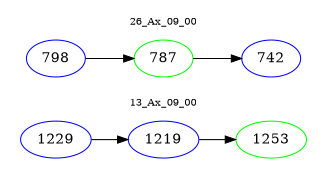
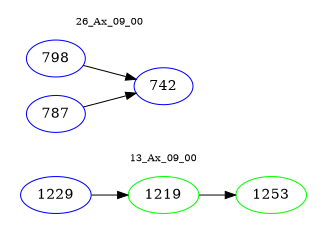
  digraph {
    rankdir=LR
    node [color=blue]
    edge [color=black]
    n1 [label=1229]
-   n2 [label=1219]
+   n2 [color=green label=1219]
    n3 [color=green label=1253]
    n4 [label=798]
-   n5 [color=green label=787]
+   n5 [label=787]
    n6 [label=742]
    subgraph cluster_1 {
      color=white
      fontsize=10
      label="13_Ax_09_00"
      n1
      n2
      n3
    }
    subgraph cluster_2 {
      color=white
      fontsize=10
      label="26_Ax_09_00"
      n4
      n5
      n6
    }
    n1 -> n2
    n2 -> n3
-   n4 -> n5
+   n4 -> n6
    n5 -> n6
  }
